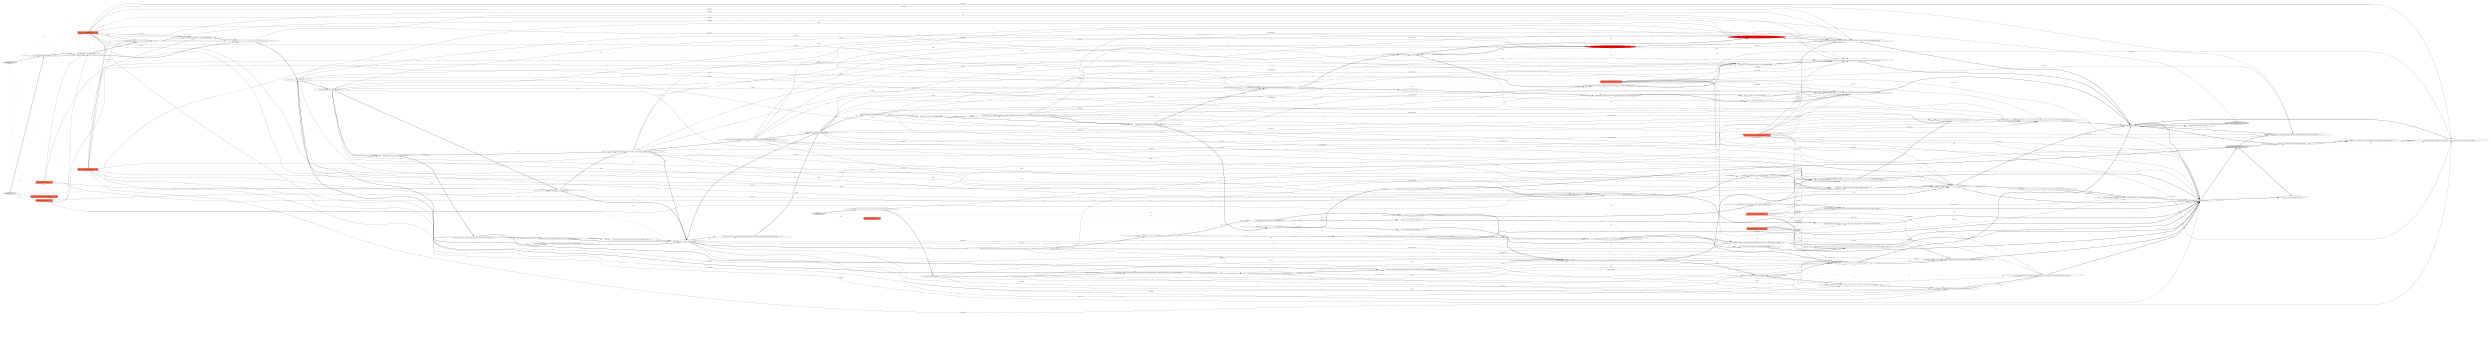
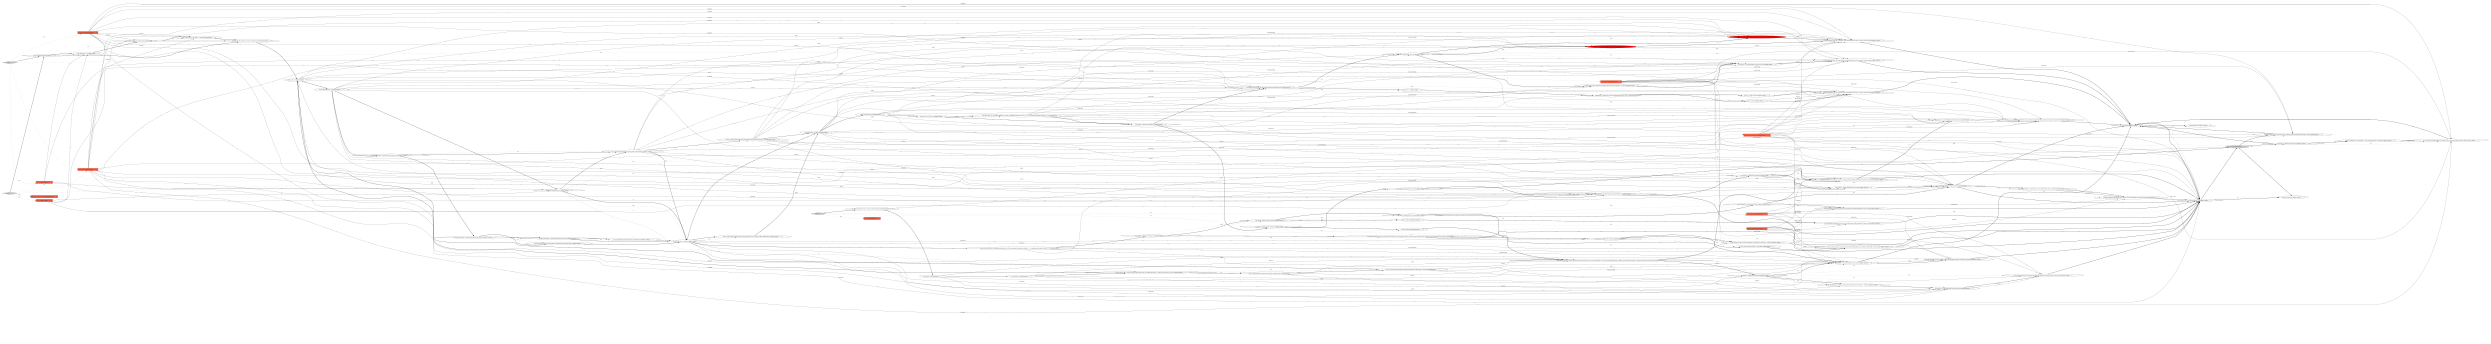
  digraph {
    fontname=Ubuntu
    rankdir=LR
    node [fillcolor=white fontname=Ubuntu shape=ellipse style=filled]
    edge [fontname=Ubuntu style=solid]
    n1 [label="intf.defBridgeNet(brName,null,nic.getMac(),getGuestNicModel(guestOsType,nicAdapter),networkRateKBps)@@@29@@@['1', '1', '0']"]
    n2 [label="nic.getPxeDisable()@@@74@@@['1', '1', '0']" shape=diamond]
-   n3 [fillcolor=lightgray label="return intf@@@77@@@['1', '1', '0']"]
    n4 [label="nic.getPxeDisable() == true@@@61@@@['1', '1', '1']" shape=diamond]
    n5 [label="intf.setPxeDisable(true)@@@75@@@['1', '1', '0']"]
    n6 [label="intf.defBridgeNet(brname,null,nic.getMac(),getGuestNicModel(guestOsType,nicAdapter),networkRateKBps)@@@44@@@['1', '1', '0']"]
    n7 [label="String vNetId = null@@@4@@@['0', '0', '1']"]
    n8 [label="String protocol = null@@@5@@@['0', '0', '1']"]
    n9 [label="String brName = createVnetBr(vNetId,trafficLabel,protocol)@@@42@@@['0', '0', '1']"]
    n10 [label="String brName = createVnetBr(vNetId,\"public\",protocol)@@@46@@@['1', '1', '1']"]
    n11 [label="(nic.getBroadcastType() == Networks.BroadcastDomainType.Vlan) && (vNetId != null) && (protocol != null) && (!vNetId.equalsIgnoreCase(\"untagged\")) || (nic.getBroadcastType() == Networks.BroadcastDomainType.Vxlan)@@@39@@@['0', '0', '1']" shape=diamond]
    n12 [label="nic.getBroadcastType() == Networks.BroadcastDomainType.Vlan || nic.getBroadcastType() == Networks.BroadcastDomainType.Vxlan@@@6@@@['0', '0', '1']" shape=diamond]
    n13 [label="intf.defBridgeNet(brName,null,nic.getMac(),getGuestNicModel(guestOsType,nicAdapter),networkRateKBps)@@@43@@@['0', '0', '1']"]
    n14 [label="intf.defBridgeNet(brName,null,nic.getMac(),getGuestNicModel(guestOsType,nicAdapter),networkRateKBps)@@@47@@@['0', '0', '1']"]
    n15 [label="intf.defBridgeNet(_bridges.get(\"public\"),null,nic.getMac(),getGuestNicModel(guestOsType,nicAdapter),networkRateKBps)@@@51@@@['1', '1', '1']"]
    n16 [label="trafficLabel != null && !trafficLabel.isEmpty()@@@40@@@['0', '0', '1']" shape=diamond]
    n17 [label="LibvirtVMDef.InterfaceDef intf = new LibvirtVMDef.InterfaceDef()@@@9@@@['1', '1', '0']"]
    n18 [label="String vlanId = null@@@10@@@['1', '1', '1']"]
    n19 [label="String brName = createVnetBr(vNetId,trafficLabel,protocol)@@@55@@@['1', '1', '0']"]
    n20 [label="String logicalSwitchUuid = null@@@11@@@['1', '1', '1']"]
    n21 [fillcolor=red label="String brName = createVnetBr(vNetId,_bridges.get(\"private\"),protocol)@@@32@@@['0', '1', '0']"]
    n22 [label="isBroadcastTypeVlanOrVxlan(nic) && isValidProtocolAndVnetId(vNetId,protocol)@@@52@@@['1', '1', '0']" shape=diamond]
    n23 [label="String brName = createVnetBr(vNetId,trafficLabel,protocol)@@@28@@@['1', '1', '0']"]
    n24 [label="String brName = createVnetBr(vNetId,\"public\",protocol)@@@59@@@['1', '1', '0']"]
    n25 [fillcolor=red label="String brName = createVnetBr(vNetId,\"private\",protocol)@@@32@@@['1', '0', '0']"]
    n26 [label="isBroadcastTypeVlanOrVxlan(nic) && isValidProtocolAndVnetId(vNetId,protocol)@@@25@@@['1', '1', '0']" shape=diamond]
    n27 [label="intf.defBridgeNet(brName,null,nic.getMac(),getGuestNicModel(guestOsType,nicAdapter),networkRateKBps)@@@56@@@['1', '1', '0']"]
    n28 [label="vNetId = Networks.BroadcastDomainType.getValue(nic.getBroadcastUri())@@@7@@@['0', '0', '1']"]
    n29 [label="protocol = Networks.BroadcastDomainType.getSchemeValue(nic.getBroadcastUri()).scheme()@@@8@@@['0', '0', '1']"]
    n30 [label="nic.getType() == Networks.TrafficType.Guest@@@23@@@['0', '0', '1']" shape=diamond]
    n31 [label="(nic.getBroadcastType() == Networks.BroadcastDomainType.Vlan || nic.getBroadcastType() == Networks.BroadcastDomainType.Pvlan) && !vlanId.equalsIgnoreCase(\"untagged\")@@@24@@@['0', '0', '1']" shape=diamond]
    n32 [label="nic.getType() == Networks.TrafficType.Control@@@34@@@['0', '0', '1']" shape=diamond]
    n33 [label="trafficLabel != null && !trafficLabel.isEmpty()@@@25@@@['0', '0', '1']" shape=diamond]
    n34 [label="createControlNetwork()@@@35@@@['0', '0', '1']"]
    n35 [label="intf.defBridgeNet(_bridges.get(\"linklocal\"),null,nic.getMac(),getGuestNicModel(guestOsType,nicAdapter))@@@36@@@['0', '0', '1']"]
    n36 [label="nic.getType() == Networks.TrafficType.Public@@@38@@@['0', '0', '1']" shape=diamond]
    n37 [label="Integer networkRateKBps = 0@@@20@@@['1', '1', '0']"]
    n38 [label="intf.defBridgeNet(brName,null,nic.getMac(),getGuestNicModel(guestOsType,nicAdapter),networkRateKBps)@@@33@@@['1', '1', '0']"]
    n39 [label="nic.getType() == Networks.TrafficType.Storage@@@57@@@['1', '1', '1']" shape=diamond]
    n40 [label="libvirtVersion > ((10 * 1000 + 10))@@@21@@@['1', '1', '0']" shape=diamond]
    n41 [label="intf.setPxeDisable(true)@@@62@@@['0', '0', '1']"]
    n42 [fillcolor=lightgray label="return intf@@@64@@@['1', '1', '1']"]
    n43 [label="String storageBrName = nic.getName() == null? _bridges.get(\"private\"): nic.getName()@@@58@@@['0', '0', '1']"]
    n44 [label="intf.defBridgeNet(storageBrName,null,nic.getMac(),getGuestNicModel(guestOsType,nicAdapter))@@@59@@@['0', '0', '1']"]
    n45 [label="networkRateKBps = (nic.getNetworkRateMbps() != null && nic.getNetworkRateMbps().intValue() != -1)? nic.getNetworkRateMbps().intValue() * 128: 0@@@22@@@['1', '1', '0']"]
    n46 [label="nic.getType() == Networks.TrafficType.Guest@@@24@@@['1', '1', '0']" shape=diamond]
    n47 [label="nic.getBroadcastType() == Networks.BroadcastDomainType.Vlan@@@12@@@['0', '0', '1']" shape=diamond]
    n48 [label="isBroadcastTypeVlanOrVxlan(nic)@@@12@@@['1', '1', '0']" shape=diamond]
    n49 [label="trafficLabel != null && !trafficLabel.isEmpty()@@@53@@@['1', '1', '0']" shape=diamond]
    n50 [label="nic.getBroadcastType() == Networks.BroadcastDomainType.Lswitch@@@15@@@['0', '0', '1']" shape=diamond]
    n51 [label="vlanId = Networks.BroadcastDomainType.getValue(nic.getBroadcastUri())@@@13@@@['1', '1', '1']"]
    n52 [label="String brname = \"\"@@@37@@@['1', '1', '0']"]
    n53 [label="trafficLabel != null && !trafficLabel.isEmpty()@@@38@@@['1', '1', '0']" shape=diamond]
    n54 [label="trafficLabel != null && !trafficLabel.isEmpty()@@@26@@@['1', '1', '0']" shape=diamond]
    n55 [label="String trafficLabel = nic.getName()@@@21@@@['1', '1', '1']"]
    n56 [label="protocol = Networks.BroadcastDomainType.getSchemeValue(nic.getBroadcastUri()).scheme()@@@14@@@['1', '1', '0']"]
    n57 [label="nic.getBroadcastType() == Networks.BroadcastDomainType.Pvlan@@@18@@@['0', '0', '1']" shape=diamond]
    n58 [label="logicalSwitchUuid = Networks.BroadcastDomainType.getValue(nic.getBroadcastUri())@@@16@@@['0', '0', '1']"]
    n59 [label="vlanId = NetUtils.getPrimaryPvlanFromUri(nic.getBroadcastUri())@@@19@@@['0', '0', '1']"]
    n60 [label="throw new InternalErrorException(\"Nicira NVP Logicalswitches are not supported by the BridgeVifDriver\")@@@17@@@['1', '1', '0']"]
    n61 [label="String trafficLabel = nic.getName()@@@19@@@['1', '1', '0']"]
    n62 [label="s_logger.debug(\"creating a vlan dev and bridge for guest traffic per traffic label \" + trafficLabel)@@@26@@@['0', '0', '1']"]
    n63 [label="s_logger.debug(\"creating a vNet dev and bridge for public traffic per traffic label \" + trafficLabel)@@@41@@@['0', '0', '1']"]
    n64 [label="Integer networkRateKBps = (nic.getNetworkRateMbps() != null && nic.getNetworkRateMbps().intValue() != -1)? nic.getNetworkRateMbps().intValue() * 128: 0@@@22@@@['0', '0', '1']"]
    n65 [label="s_logger.debug(\"creating a vNet dev and bridge for guest traffic per traffic label \" + trafficLabel)@@@27@@@['1', '1', '0']"]
    n66 [label="brname = trafficLabel@@@39@@@['1', '1', '0']"]
    n67 [fillcolor=tomato label="String nicAdapter@@@2@@@['1', '0', '0']" shape=box]
    n68 [label="nicAdapter != null && !nicAdapter.isEmpty()@@@5@@@['1', '1', '0']" shape=diamond]
    n69 [label="intf.defBridgeNet(_bridges.get(\"private\"),null,nic.getMac(),getGuestNicModel(guestOsType,nicAdapter))@@@68@@@['1', '1', '0']"]
    n70 [label="s_logger.debug(\"custom nic adapter=\" + nicAdapter)@@@6@@@['1', '1', '0']"]
    n71 [label="intf.defBridgeNet(storageBrName,null,nic.getMac(),getGuestNicModel(guestOsType,nicAdapter))@@@72@@@['1', '1', '0']"]
    n72 [label="throw new InternalErrorException(\"no traffic label \")@@@30@@@['0', '0', '1']"]
    n73 [label="intf.defEthernet(\"ivsnet-\" + nic.getUuid().substring(0,5),nic.getMac(),getGuestNicModel(guestOsType,nicAdapter),_ivsIfUpPath,networkRateKBps)@@@27@@@['0', '0', '1']"]
    n74 [label="s_logger.isDebugEnabled()@@@3@@@['1', '1', '0']" shape=diamond]
    n75 [label="s_logger.debug(\"nic=\" + nic)@@@4@@@['1', '1', '0']"]
    n76 [label="createControlNetwork()@@@48@@@['1', '1', '0']"]
    n77 [fillcolor=lightgray label="plug['0', '0', '1']" shape=diamond]
    n78 [fillcolor=tomato label="String guestOsType@@@2@@@['0', '0', '1']" shape=box]
    n79 [fillcolor=tomato label="NicTO nic@@@2@@@['0', '0', '1']" shape=box]
    n80 [fillcolor=tomato label="String nicAdapter@@@2@@@['0', '0', '1']" shape=box]
    n81 [label="LibvirtVMDef.InterfaceDef intf = new LibvirtVMDef.InterfaceDef()@@@3@@@['0', '0', '1']"]
    n82 [label="intf.defBridgeNet(_bridges.get(\"private\"),null,nic.getMac(),getGuestNicModel(guestOsType,nicAdapter))@@@55@@@['0', '0', '1']"]
    n83 [label="nic.getType() == Networks.TrafficType.Storage@@@70@@@['1', '1', '0']" shape=diamond]
    n84 [label="nic.getType() == Networks.TrafficType.Control@@@47@@@['1', '1', '0']" shape=diamond]
    n85 [label="nic.getType() == Networks.TrafficType.Management@@@54@@@['0', '0', '1']" shape=diamond]
    n86 [fillcolor=tomato label="String guestOsType@@@2@@@['0', '1', '0']" shape=box]
    n87 [label="brname = _bridges.get(\"guest\")@@@42@@@['1', '1', '0']"]
    n88 [label="nic.getType() == Networks.TrafficType.Public@@@51@@@['1', '1', '0']" shape=diamond]
    n89 [fillcolor=tomato label="NicTO nic@@@2@@@['0', '1', '0']" shape=box]
    n90 [fillcolor=tomato label="String nicAdapter@@@2@@@['0', '1', '0']" shape=box]
    n91 [label="String storageBrName = nic.getName() == null? _bridges.get(\"private\"): nic.getName()@@@71@@@['1', '1', '0']"]
    n92 [fillcolor=tomato label="Map<String,String> extraConfig@@@2@@@['1', '1', '0']" shape=box]
    n93 [fillcolor=tomato label="NicTO nic@@@2@@@['1', '0', '0']" shape=box]
    n94 [fillcolor=tomato label="Map<String,String> extraConfig@@@2@@@['1', '0', '0']" shape=box]
    n95 [fillcolor=lightgray label="plug['1', '0', '0']" shape=diamond]
    n96 [fillcolor=lightgray label="plug['0', '1', '0']" shape=diamond]
    n1 -> n2 [style=bold]
-   n2 -> n3 [style=bold]
    n2 -> n4 [label=0 style=dashed]
    n2 -> n5 [label=true style=dotted]
    n2 -> n5 [style=bold]
    n4 -> n2 [style=bold]
    n4 -> n41 [style=bold]
    n4 -> n41 [label=true style=dotted]
    n4 -> n42 [style=bold]
-   n5 -> n3 [style=bold]
    n6 -> n2 [style=bold]
    n7 -> n8 [style=bold]
    n7 -> n9 [label=vNetId]
    n7 -> n10 [label=vNetId]
    n7 -> n11 [label=vNetId]
    n8 -> n9 [label=protocol]
    n8 -> n10 [label=protocol]
    n8 -> n11 [label=protocol]
    n8 -> n12 [style=bold]
    n9 -> n13 [style=bold]
    n9 -> n13 [label=brName]
    n10 -> n2 [style=bold]
    n10 -> n14 [style=bold]
    n10 -> n14 [label=brName]
    n11 -> n15 [label=false style=dotted]
    n11 -> n15 [style=bold]
    n11 -> n16 [label=true style=dotted]
    n11 -> n16 [style=bold]
    n12 -> n18 [style=bold]
    n12 -> n28 [style=bold]
    n12 -> n28 [label=true style=dotted]
    n12 -> n29 [label=true style=dotted]
    n13 -> n4 [style=bold]
    n14 -> n4 [style=bold]
    n15 -> n4 [style=bold]
    n15 -> n19 [style=bold]
    n16 -> n9 [label=true style=dotted]
    n16 -> n10 [style=bold]
    n16 -> n10 [label=false style=dotted]
    n16 -> n13 [label=true style=dotted]
    n16 -> n14 [label=false style=dotted]
    n16 -> n63 [style=bold]
    n16 -> n63 [label=true style=dotted]
-   n17 -> n3 [label=intf]
    n17 -> n18 [style=bold]
    n18 -> n19 [label=vNetId]
    n18 -> n20 [style=bold]
    n18 -> n21 [label=vNetId]
    n18 -> n22 [label=vNetId]
    n18 -> n23 [label=vNetId]
    n18 -> n24 [label=vNetId]
    n18 -> n25 [label=vNetId]
    n18 -> n26 [label=vNetId]
    n19 -> n27 [style=bold]
    n19 -> n27 [label=brName]
    n20 -> n19 [label=protocol]
    n20 -> n21 [label=protocol]
    n20 -> n22 [label=protocol]
    n20 -> n23 [label=protocol]
    n20 -> n24 [label=protocol]
    n20 -> n25 [label=protocol]
    n20 -> n26 [label=protocol]
    n20 -> n47 [style=bold]
    n20 -> n48 [style=bold]
    n21 -> n38 [label=brName]
    n21 -> n38 [style=bold]
    n22 -> n4 [label=false style=dotted]
    n22 -> n4 [style=bold]
    n22 -> n49 [style=bold]
    n22 -> n49 [label=true style=dotted]
    n23 -> n1 [label=brName]
    n23 -> n1 [style=bold]
    n24 -> n39 [style=bold]
    n24 -> n39 [label=brName]
    n25 -> n21 [label=0 style=dashed]
    n25 -> n38 [label=brName]
    n25 -> n38 [style=bold]
    n26 -> n6 [label=false style=dotted]
    n26 -> n52 [style=bold]
    n26 -> n52 [label=false style=dotted]
    n26 -> n53 [label=false style=dotted]
    n26 -> n54 [label=true style=dotted]
    n26 -> n54 [style=bold]
    n27 -> n2 [style=bold]
    n28 -> n9 [label=vNetId]
    n28 -> n10 [label=vNetId]
    n28 -> n11 [label=vNetId]
    n28 -> n29 [style=bold]
    n29 -> n9 [label=protocol]
    n29 -> n10 [label=protocol]
    n29 -> n11 [label=protocol]
    n29 -> n18 [style=bold]
    n30 -> n31 [label=true style=dotted]
    n30 -> n31 [style=bold]
    n30 -> n32 [style=bold]
    n30 -> n32 [label=false style=dotted]
    n31 -> n4 [style=bold]
    n31 -> n33 [label=true style=dotted]
    n31 -> n33 [style=bold]
    n32 -> n34 [label=true style=dotted]
    n32 -> n34 [style=bold]
    n32 -> n35 [label=true style=dotted]
    n32 -> n36 [style=bold]
    n32 -> n36 [label=false style=dotted]
    n33 -> n62 [label=true style=dotted]
    n33 -> n62 [style=bold]
    n33 -> n72 [label=false style=dotted]
    n33 -> n72 [style=bold]
    n33 -> n73 [label=true style=dotted]
    n34 -> n35 [style=bold]
    n35 -> n4 [style=bold]
    n36 -> n11 [style=bold]
    n36 -> n11 [label=true style=dotted]
    n36 -> n85 [label=false style=dotted]
    n36 -> n85 [style=bold]
    n37 -> n1 [label=networkRateKBps]
    n37 -> n4 [label=networkRateKBps]
    n37 -> n6 [label=networkRateKBps]
    n37 -> n27 [label=networkRateKBps]
    n37 -> n38 [label=networkRateKBps]
    n37 -> n39 [label=networkRateKBps]
    n37 -> n40 [style=bold]
    n38 -> n2 [style=bold]
    n39 -> n2 [style=bold]
    n39 -> n4 [style=bold]
    n39 -> n43 [style=bold]
    n39 -> n43 [label=true style=dotted]
    n39 -> n44 [label=true style=dotted]
    n40 -> n45 [label=true style=dotted]
    n40 -> n45 [style=bold]
    n40 -> n46 [style=bold]
    n42 -> n41 [style=bold]
    n42 -> n69 [style=bold]
    n42 -> n69 [label=true style=dotted]
    n42 -> n83 [label=false style=dotted]
    n42 -> n83 [style=bold]
    n43 -> n44 [label=storageBrName]
    n43 -> n44 [style=bold]
    n44 -> n4 [style=bold]
    n45 -> n1 [label=networkRateKBps]
    n45 -> n4 [label=networkRateKBps]
    n45 -> n6 [label=networkRateKBps]
    n45 -> n27 [label=networkRateKBps]
    n45 -> n38 [label=networkRateKBps]
    n45 -> n39 [label=networkRateKBps]
    n45 -> n46 [style=bold]
    n46 -> n26 [label=true style=dotted]
    n46 -> n26 [style=bold]
    n46 -> n84 [style=bold]
    n46 -> n84 [label=false style=dotted]
    n47 -> n50 [style=bold]
    n47 -> n50 [label=false style=dotted]
    n47 -> n51 [style=bold]
    n47 -> n51 [label=true style=dotted]
    n48 -> n12 [label=0 style=dashed]
    n48 -> n51 [label=true style=dotted]
    n48 -> n51 [style=bold]
    n48 -> n55 [style=bold]
    n48 -> n55 [label=false style=dotted]
    n48 -> n56 [label=true style=dotted]
    n49 -> n15 [style=bold]
    n49 -> n15 [label=true style=dotted]
    n49 -> n19 [label=true style=dotted]
    n49 -> n24 [style=bold]
    n49 -> n24 [label=false style=dotted]
    n49 -> n27 [label=true style=dotted]
    n49 -> n39 [label=false style=dotted]
    n50 -> n57 [label=false style=dotted]
    n50 -> n57 [style=bold]
    n50 -> n58 [style=bold]
    n50 -> n58 [label=true style=dotted]
    n51 -> n19 [label=vNetId]
    n51 -> n21 [label=vNetId]
    n51 -> n22 [label=vNetId]
    n51 -> n23 [label=vNetId]
    n51 -> n24 [label=vNetId]
    n51 -> n25 [label=vNetId]
    n51 -> n26 [label=vNetId]
    n51 -> n55 [style=bold]
    n51 -> n56 [style=bold]
    n52 -> n53 [style=bold]
    n53 -> n66 [label=true style=dotted]
    n53 -> n66 [style=bold]
    n53 -> n87 [label=false style=dotted]
    n53 -> n87 [style=bold]
    n54 -> n1 [label=true style=dotted]
    n54 -> n21 [style=bold]
    n54 -> n21 [label=false style=dotted]
    n54 -> n23 [label=true style=dotted]
    n54 -> n25 [label=false style=dotted]
    n54 -> n25 [style=bold]
    n54 -> n38 [label=false style=dotted]
    n54 -> n65 [label=true style=dotted]
    n54 -> n65 [style=bold]
    n55 -> n9 [label=trafficLabel]
    n55 -> n16 [label=trafficLabel]
    n55 -> n33 [label=trafficLabel]
    n55 -> n60 [style=bold]
    n55 -> n60 [label=true style=dotted]
    n55 -> n61 [style=bold]
    n55 -> n62 [label=trafficLabel]
    n55 -> n63 [label=trafficLabel]
    n55 -> n64 [style=bold]
    n56 -> n19 [label=protocol]
    n56 -> n21 [label=protocol]
    n56 -> n22 [label=protocol]
    n56 -> n23 [label=protocol]
    n56 -> n24 [label=protocol]
    n56 -> n25 [label=protocol]
    n56 -> n26 [label=protocol]
    n56 -> n61 [style=bold]
    n57 -> n55 [style=bold]
    n57 -> n59 [label=true style=dotted]
    n57 -> n59 [style=bold]
    n58 -> n55 [style=bold]
    n59 -> n55 [style=bold]
    n60 -> n61 [style=bold]
    n61 -> n15 [label=trafficLabel]
    n61 -> n19 [label=trafficLabel]
    n61 -> n23 [label=trafficLabel]
    n61 -> n37 [style=bold]
    n61 -> n49 [label=trafficLabel]
    n61 -> n53 [label=trafficLabel]
    n61 -> n54 [label=trafficLabel]
    n61 -> n65 [label=trafficLabel]
    n61 -> n66 [label=trafficLabel]
    n62 -> n73 [style=bold]
    n63 -> n9 [style=bold]
    n64 -> n13 [label=networkRateKBps]
    n64 -> n14 [label=networkRateKBps]
    n64 -> n15 [label=networkRateKBps]
    n64 -> n30 [style=bold]
    n64 -> n73 [label=networkRateKBps]
    n65 -> n23 [style=bold]
    n65 -> n62 [label=0 style=dashed]
    n66 -> n6 [style=bold]
    n66 -> n6 [label=brname]
    n67 -> n1 [label=nicAdapter]
    n67 -> n4 [label=nicAdapter]
    n67 -> n6 [label=nicAdapter]
    n67 -> n10 [label=nicAdapter]
    n67 -> n27 [label=nicAdapter]
    n67 -> n38 [label=nicAdapter]
    n67 -> n39 [label=nicAdapter]
    n67 -> n68 [label=nicAdapter]
    n67 -> n69 [label=nicAdapter]
    n67 -> n70 [label=nicAdapter]
    n67 -> n71 [label=nicAdapter]
    n68 -> n17 [style=bold]
    n68 -> n70 [label=true style=dotted]
    n68 -> n70 [style=bold]
    n69 -> n2 [style=bold]
    n70 -> n17 [style=bold]
    n71 -> n2 [style=bold]
    n72 -> n4 [style=bold]
    n73 -> n4 [style=bold]
    n74 -> n17 [style=bold]
    n74 -> n68 [label=true style=dotted]
    n74 -> n75 [label=true style=dotted]
    n74 -> n75 [style=bold]
    n75 -> n68 [style=bold]
    n76 -> n10 [style=bold]
    n77 -> n78 [label=true style=dotted]
    n77 -> n79 [label=true style=dotted]
    n77 -> n80 [label=true style=dotted]
    n77 -> n81 [style=bold]
    n78 -> n13 [label=guestOsType]
    n78 -> n14 [label=guestOsType]
    n78 -> n15 [label=guestOsType]
    n78 -> n35 [label=guestOsType]
    n78 -> n44 [label=guestOsType]
    n78 -> n73 [label=guestOsType]
    n78 -> n82 [label=guestOsType]
    n80 -> n13 [label=nicAdapter]
    n80 -> n14 [label=nicAdapter]
    n80 -> n15 [label=nicAdapter]
    n80 -> n35 [label=nicAdapter]
    n80 -> n44 [label=nicAdapter]
    n80 -> n73 [label=nicAdapter]
    n80 -> n82 [label=nicAdapter]
    n81 -> n7 [style=bold]
    n81 -> n42 [label=intf]
    n82 -> n4 [style=bold]
    n83 -> n2 [style=bold]
    n83 -> n71 [label=true style=dotted]
    n83 -> n91 [style=bold]
    n83 -> n91 [label=true style=dotted]
    n84 -> n10 [label=true style=dotted]
    n84 -> n76 [label=true style=dotted]
    n84 -> n76 [style=bold]
    n84 -> n88 [style=bold]
    n84 -> n88 [label=false style=dotted]
    n85 -> n39 [label=false style=dotted]
    n85 -> n39 [style=bold]
    n85 -> n82 [label=true style=dotted]
    n85 -> n82 [style=bold]
    n86 -> n1 [label=guestOsType]
    n86 -> n4 [label=guestOsType]
    n86 -> n6 [label=guestOsType]
    n86 -> n10 [label=guestOsType]
    n86 -> n27 [label=guestOsType]
    n86 -> n38 [label=guestOsType]
    n86 -> n39 [label=guestOsType]
    n86 -> n69 [label=guestOsType]
    n86 -> n71 [label=guestOsType]
    n86 -> n78 [label=0 style=dashed]
    n87 -> n6 [label=brname]
    n87 -> n6 [style=bold]
    n88 -> n22 [style=bold]
    n88 -> n22 [label=true style=dotted]
    n88 -> n42 [label=false style=dotted]
    n88 -> n42 [style=bold]
    n89 -> n22 [label=nic]
    n89 -> n26 [label=nic]
    n89 -> n48 [label=nic]
    n89 -> n75 [label=nic]
    n90 -> n1 [label=nicAdapter]
    n90 -> n4 [label=nicAdapter]
    n90 -> n6 [label=nicAdapter]
    n90 -> n10 [label=nicAdapter]
    n90 -> n27 [label=nicAdapter]
    n90 -> n38 [label=nicAdapter]
    n90 -> n39 [label=nicAdapter]
    n90 -> n68 [label=nicAdapter]
    n90 -> n69 [label=nicAdapter]
    n90 -> n70 [label=nicAdapter]
    n90 -> n71 [label=nicAdapter]
    n91 -> n71 [label=storageBrName]
    n91 -> n71 [style=bold]
    n92 -> n1 [label=guestOsType]
    n92 -> n4 [label=guestOsType]
    n92 -> n6 [label=guestOsType]
    n92 -> n10 [label=guestOsType]
    n92 -> n27 [label=guestOsType]
    n92 -> n38 [label=guestOsType]
    n92 -> n39 [label=guestOsType]
    n92 -> n69 [label=guestOsType]
    n92 -> n71 [label=guestOsType]
    n93 -> n22 [label=nic]
    n93 -> n26 [label=nic]
    n93 -> n48 [label=nic]
    n93 -> n75 [label=nic]
    n95 -> n67 [label=true style=dotted]
    n95 -> n74 [style=bold]
    n95 -> n92 [label=true style=dotted]
    n95 -> n93 [label=true style=dotted]
    n95 -> n94 [label=true style=dotted]
    n96 -> n74 [style=bold]
    n96 -> n86 [label=true style=dotted]
    n96 -> n89 [label=true style=dotted]
    n96 -> n90 [label=true style=dotted]
    n96 -> n92 [label=true style=dotted]
  }
